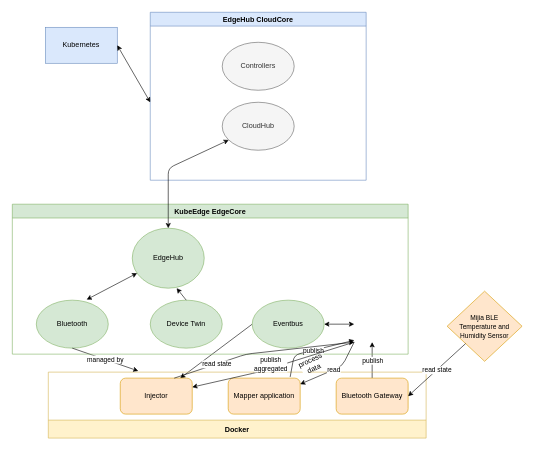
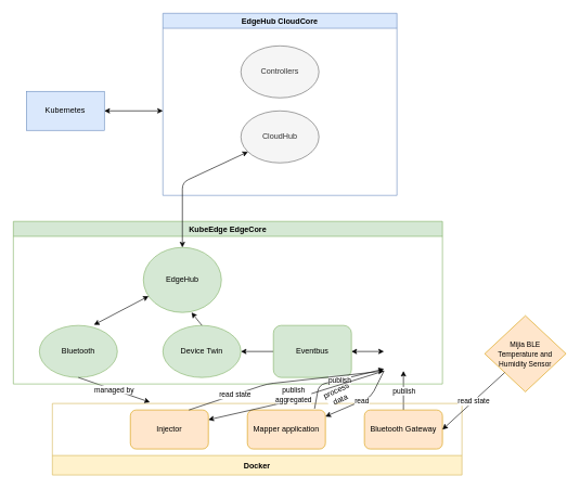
  <mxCell id="0" />
  <mxCell id="1" parent="0" />
  <mxCell id="2" value="EdgeHub" style="ellipse;whiteSpace=wrap;html=1;fillColor=#d5e8d4;strokeColor=#82b366;" parent="1" vertex="1"><mxGeometry x="220" y="380" width="120" height="100" as="geometry" /></mxCell>
  <mxCell id="3" value="Device Twin" style="ellipse;whiteSpace=wrap;html=1;fillColor=#d5e8d4;strokeColor=#82b366;" parent="1" vertex="1"><mxGeometry x="250" y="500" width="120" height="80" as="geometry" /></mxCell>
  <mxCell id="4" value="" style="shape=image;verticalLabelPosition=bottom;labelBackgroundColor=#ffffff;verticalAlign=top;aspect=fixed;imageAspect=0;image=https://res.cloudinary.com/canonical/image/fetch/f_auto,q_auto,fl_sanitize,w_60,h_60/https://dashboard.snapcraft.io/site_media/appmedia/2018/08/mosquitto-logo-only.svg.png;" parent="1" vertex="1"><mxGeometry x="590" y="510" width="60" height="60" as="geometry" /></mxCell>
  <mxCell id="5" value="" style="endArrow=classic;startArrow=classic;html=1;entryX=0;entryY=0.5;entryDx=0;entryDy=0;exitX=1;exitY=0.5;exitDx=0;exitDy=0;" parent="1" source="20" target="4" edge="1"><mxGeometry width="50" height="50" relative="1" as="geometry"><mxPoint x="470" y="580" as="sourcePoint" /><mxPoint x="520" y="530" as="targetPoint" /></mxGeometry></mxCell>
- <mxCell id="6" value="" style="endArrow=classic;html=1;exitX=0;exitY=0.5;exitDx=0;exitDy=0;" parent="1" source="20" target="16" edge="1"><mxGeometry width="50" height="50" relative="1" as="geometry"><mxPoint x="470" y="580" as="sourcePoint" /><mxPoint x="520" y="530" as="targetPoint" /></mxGeometry></mxCell>
+ <mxCell id="6" value="" style="endArrow=classic;html=1;entryX=1;entryY=0.5;entryDx=0;entryDy=0;exitX=0;exitY=0.5;exitDx=0;exitDy=0;" parent="1" source="20" target="3" edge="1"><mxGeometry width="50" height="50" relative="1" as="geometry"><mxPoint x="470" y="580" as="sourcePoint" /><mxPoint x="520" y="530" as="targetPoint" /></mxGeometry></mxCell>
  <mxCell id="7" value="&lt;span style=&quot;color: rgb(0 , 0 , 0) ; font-family: &amp;#34;helvetica&amp;#34; ; font-size: 11px ; font-style: normal ; font-weight: 400 ; letter-spacing: normal ; text-align: center ; text-indent: 0px ; text-transform: none ; word-spacing: 0px ; display: inline ; float: none&quot;&gt;Mijia BLE&lt;br&gt;Temperature and Humidity Sensor&lt;/span&gt;" style="rhombus;whiteSpace=wrap;html=1;fillColor=#ffe6cc;strokeColor=#d79b00;" parent="1" vertex="1"><mxGeometry x="745" y="485" width="125" height="117" as="geometry" /></mxCell>
  <mxCell id="8" value="" style="endArrow=classic;html=1;entryX=0.5;entryY=1;entryDx=0;entryDy=0;exitX=0.5;exitY=0;exitDx=0;exitDy=0;" parent="1" source="15" target="4" edge="1"><mxGeometry relative="1" as="geometry"><mxPoint x="380" y="720" as="sourcePoint" /><mxPoint x="480" y="720" as="targetPoint" /></mxGeometry></mxCell>
  <mxCell id="9" value="publish" style="edgeLabel;resizable=0;html=1;align=center;verticalAlign=middle;" parent="8" connectable="0" vertex="1"><mxGeometry relative="1" as="geometry" /></mxCell>
  <mxCell id="10" value="Bluetooth" style="ellipse;whiteSpace=wrap;html=1;fillColor=#d5e8d4;strokeColor=#82b366;" parent="1" vertex="1"><mxGeometry x="60" y="500" width="120" height="80" as="geometry" /></mxCell>
  <mxCell id="11" value="" style="endArrow=classic;startArrow=classic;html=1;exitX=0.7;exitY=-0.012;exitDx=0;exitDy=0;exitPerimeter=0;entryX=0.067;entryY=0.75;entryDx=0;entryDy=0;entryPerimeter=0;" parent="1" source="10" target="2" edge="1"><mxGeometry width="50" height="50" relative="1" as="geometry"><mxPoint x="170" y="490" as="sourcePoint" /><mxPoint x="220" y="440" as="targetPoint" /></mxGeometry></mxCell>
  <mxCell id="12" value="" style="endArrow=classic;html=1;entryX=0.617;entryY=1;entryDx=0;entryDy=0;entryPerimeter=0;exitX=0.5;exitY=0;exitDx=0;exitDy=0;" parent="1" source="3" target="2" edge="1"><mxGeometry width="50" height="50" relative="1" as="geometry"><mxPoint x="400" y="660" as="sourcePoint" /><mxPoint x="450" y="610" as="targetPoint" /></mxGeometry></mxCell>
  <mxCell id="13" value="Docker" style="swimlane;fillColor=#fff2cc;startSize=30;flipV=1;strokeColor=#d6b656;" parent="1" vertex="1"><mxGeometry x="80" y="620" width="630" height="110" as="geometry"><mxRectangle x="170" y="620" width="90" height="110" as="alternateBounds" /></mxGeometry></mxCell>
  <mxCell id="14" value="Mapper application" style="rounded=1;whiteSpace=wrap;html=1;fillColor=#ffe6cc;strokeColor=#d79b00;" parent="13" vertex="1"><mxGeometry x="300" y="10" width="120" height="60" as="geometry" /></mxCell>
  <mxCell id="15" value="Bluetooth Gateway" style="rounded=1;whiteSpace=wrap;html=1;fillColor=#ffe6cc;strokeColor=#d79b00;" parent="13" vertex="1"><mxGeometry x="480" y="10" width="120" height="60" as="geometry" /></mxCell>
  <mxCell id="16" value="Injector" style="rounded=1;whiteSpace=wrap;html=1;fillColor=#ffe6cc;strokeColor=#d79b00;" parent="13" vertex="1"><mxGeometry x="120" y="10" width="120" height="60" as="geometry" /></mxCell>
  <mxCell id="17" value="" style="endArrow=classic;html=1;exitX=0.5;exitY=1;exitDx=0;exitDy=0;" parent="1" source="10" edge="1"><mxGeometry relative="1" as="geometry"><mxPoint x="100" y="610" as="sourcePoint" /><mxPoint x="230" y="618" as="targetPoint" /></mxGeometry></mxCell>
  <mxCell id="18" value="managed by" style="edgeLabel;resizable=0;html=1;align=center;verticalAlign=middle;" parent="17" connectable="0" vertex="1"><mxGeometry relative="1" as="geometry" /></mxCell>
  <mxCell id="19" value="KubeEdge EdgeCore" style="swimlane;fillColor=#d5e8d4;strokeColor=#82b366;" parent="1" vertex="1"><mxGeometry x="20" y="340" width="660" height="250" as="geometry" /></mxCell>
- <mxCell id="20" value="Eventbus" style="ellipse;whiteSpace=wrap;html=1;fillColor=#d5e8d4;strokeColor=#82b366;" parent="19" vertex="1"><mxGeometry x="400" y="160" width="120" height="80" as="geometry" /></mxCell>
+ <mxCell id="20" value="Eventbus" style="whiteSpace=wrap;html=1;fillColor=#d5e8d4;strokeColor=#82b366;rounded=1;" parent="19" vertex="1"><mxGeometry x="400" y="160" width="120" height="80" as="geometry" /></mxCell>
  <mxCell id="21" value="CloudHub" style="ellipse;whiteSpace=wrap;html=1;fillColor=#f5f5f5;strokeColor=#666666;fontColor=#333333;" parent="1" vertex="1"><mxGeometry x="370" y="170" width="120" height="80" as="geometry" /></mxCell>
- <mxCell id="22" value="Kubernetes" style="rounded=0;whiteSpace=wrap;html=1;fillColor=#dae8fc;strokeColor=#6c8ebf;" parent="1" vertex="1"><mxGeometry x="75" y="45" width="120" height="60" as="geometry" /></mxCell>
+ <mxCell id="22" value="Kubernetes" style="rounded=0;whiteSpace=wrap;html=1;fillColor=#dae8fc;strokeColor=#6c8ebf;" parent="1" vertex="1"><mxGeometry x="40" y="140" width="120" height="60" as="geometry" /></mxCell>
  <mxCell id="23" value="EdgeHub CloudCore" style="swimlane;fillColor=#dae8fc;strokeColor=#6c8ebf;" parent="1" vertex="1"><mxGeometry x="250" y="20" width="360" height="280" as="geometry" /></mxCell>
  <mxCell id="24" value="Controllers" style="ellipse;whiteSpace=wrap;html=1;fillColor=#f5f5f5;strokeColor=#666666;fontColor=#333333;" parent="23" vertex="1"><mxGeometry x="120" y="50" width="120" height="80" as="geometry" /></mxCell>
  <mxCell id="25" value="" style="endArrow=classic;startArrow=classic;html=1;exitX=0.5;exitY=0;exitDx=0;exitDy=0;" parent="1" source="2" target="21" edge="1"><mxGeometry width="50" height="50" relative="1" as="geometry"><mxPoint x="380" y="330" as="sourcePoint" /><mxPoint x="370" y="300" as="targetPoint" /><Array as="points"><mxPoint x="280" y="280" /></Array></mxGeometry></mxCell>
  <mxCell id="26" value="" style="endArrow=classic;startArrow=classic;html=1;exitX=1;exitY=0.5;exitDx=0;exitDy=0;" parent="1" source="22" edge="1"><mxGeometry width="50" height="50" relative="1" as="geometry"><mxPoint x="380" y="330" as="sourcePoint" /><mxPoint x="250" y="170" as="targetPoint" /></mxGeometry></mxCell>
  <mxCell id="27" value="" style="endArrow=classic;html=1;entryX=1;entryY=0.167;entryDx=0;entryDy=0;entryPerimeter=0;exitX=0;exitY=1;exitDx=0;exitDy=0;" parent="1" source="4" target="14" edge="1"><mxGeometry relative="1" as="geometry"><mxPoint x="480" y="610" as="sourcePoint" /><mxPoint x="580" y="610" as="targetPoint" /><Array as="points"><mxPoint x="570" y="610" /></Array></mxGeometry></mxCell>
  <mxCell id="28" value="read" style="edgeLabel;resizable=0;html=1;align=center;verticalAlign=middle;" parent="27" connectable="0" vertex="1"><mxGeometry relative="1" as="geometry" /></mxCell>
  <mxCell id="29" value="process data" style="text;html=1;strokeColor=none;align=center;verticalAlign=middle;whiteSpace=wrap;rounded=0;rotation=-25;fillColor=#ffffff;" parent="1" vertex="1"><mxGeometry x="500" y="597" width="40" height="20" as="geometry" /></mxCell>
  <mxCell id="30" value="" style="endArrow=classic;html=1;exitX=0.861;exitY=-0.033;exitDx=0;exitDy=0;exitPerimeter=0;entryX=0.002;entryY=0.948;entryDx=0;entryDy=0;entryPerimeter=0;" parent="1" source="14" target="4" edge="1"><mxGeometry relative="1" as="geometry"><mxPoint x="457.52" y="630" as="sourcePoint" /><mxPoint x="590" y="556.44" as="targetPoint" /><Array as="points"><mxPoint x="490" y="591.44" /></Array></mxGeometry></mxCell>
  <mxCell id="31" value="publish" style="edgeLabel;resizable=0;html=1;align=center;verticalAlign=middle;" parent="30" connectable="0" vertex="1"><mxGeometry relative="1" as="geometry" /></mxCell>
  <mxCell id="32" value="" style="endArrow=classic;html=1;entryX=1;entryY=0.5;entryDx=0;entryDy=0;" parent="1" source="7" target="15" edge="1"><mxGeometry relative="1" as="geometry"><mxPoint x="720" y="680" as="sourcePoint" /><mxPoint x="820" y="680" as="targetPoint" /></mxGeometry></mxCell>
  <mxCell id="33" value="read state" style="edgeLabel;resizable=0;html=1;align=center;verticalAlign=middle;" parent="32" connectable="0" vertex="1"><mxGeometry relative="1" as="geometry" /></mxCell>
  <mxCell id="34" value="" style="endArrow=classic;html=1;exitX=0.75;exitY=0;exitDx=0;exitDy=0;entryX=0;entryY=1;entryDx=0;entryDy=0;" parent="1" source="16" target="4" edge="1"><mxGeometry relative="1" as="geometry"><mxPoint x="320" y="560" as="sourcePoint" /><mxPoint x="420" y="560" as="targetPoint" /><Array as="points"><mxPoint x="410" y="590" /></Array></mxGeometry></mxCell>
  <mxCell id="35" value="read state" style="edgeLabel;resizable=0;html=1;align=center;verticalAlign=middle;" parent="34" connectable="0" vertex="1"><mxGeometry relative="1" as="geometry"><mxPoint x="-77" y="20" as="offset" /></mxGeometry></mxCell>
  <mxCell id="36" value="" style="endArrow=classic;html=1;exitX=0;exitY=1;exitDx=0;exitDy=0;entryX=1;entryY=0.25;entryDx=0;entryDy=0;" parent="1" source="4" target="16" edge="1"><mxGeometry relative="1" as="geometry"><mxPoint x="380" y="610" as="sourcePoint" /><mxPoint x="480" y="610" as="targetPoint" /><Array as="points"><mxPoint x="430" y="620" /></Array></mxGeometry></mxCell>
  <mxCell id="37" value="publish&lt;br&gt;aggregated" style="edgeLabel;resizable=0;html=1;align=center;verticalAlign=middle;" parent="36" connectable="0" vertex="1"><mxGeometry relative="1" as="geometry"><mxPoint x="-6" y="-5" as="offset" /></mxGeometry></mxCell>
